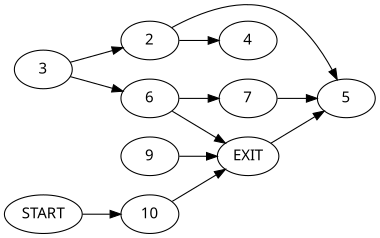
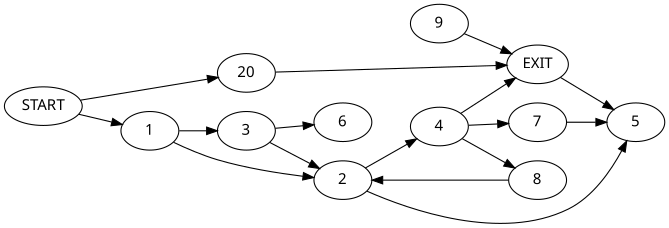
  digraph {
    fontname="Noto Sans"
    rankdir=LR
    node [fontname="Noto Sans"]
    edge [fontname="Noto Sans"]
    n1 [label=START]
-   10
+   1
+   10 [label=20]
    2
    3
    n6 [label=EXIT]
    9
    5
    4
    6
    7
+   8
+   n1 -> 1
    n1 -> 10
+   1 -> 2
+   1 -> 3
    10 -> n6
    2 -> 5
    2 -> 4
    3 -> 2
    3 -> 6
    n6 -> 5
    9 -> n6
-   6 -> 7
-   6 -> n6
+   4 -> 7
+   4 -> 8
+   4 -> n6
    7 -> 5
+   8 -> 2
  }
